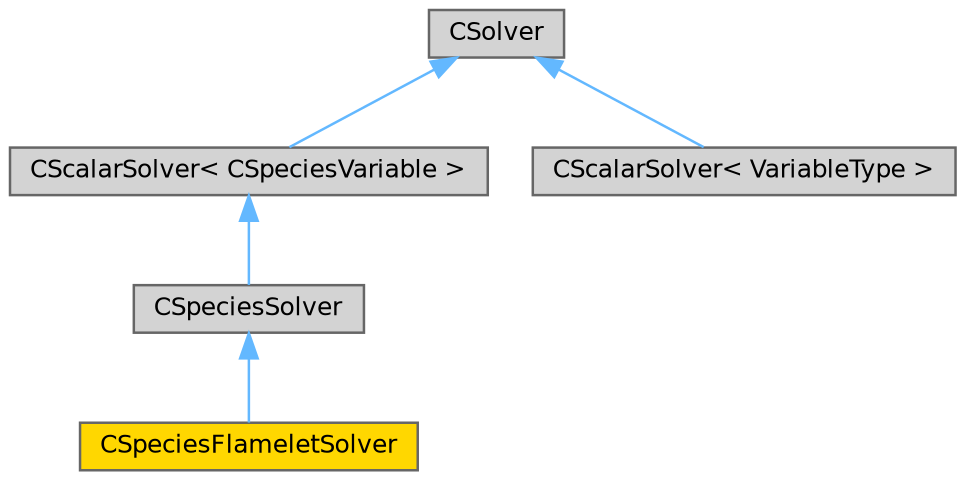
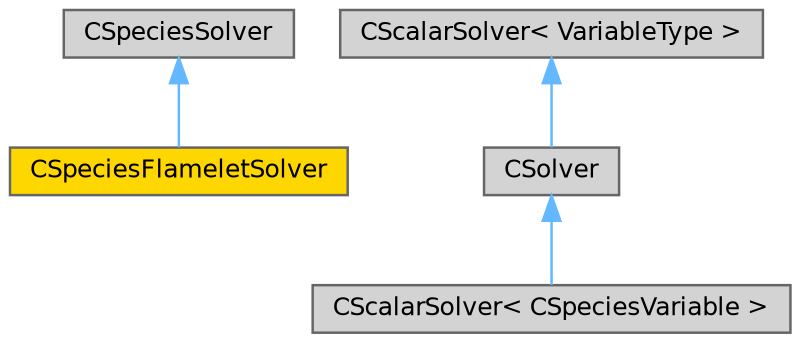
  digraph {
    node [color=gray40 fillcolor=lightgrey fontname=Helvetica fontsize=10 shape=box style=filled]
    edge [color=steelblue1 dir=back fontname=Helvetica fontsize=10 labelfontname=Helvetica labelfontsize=10 style=solid]
    n1 [fillcolor=gold fontcolor=black height=0.2 label=CSpeciesFlameletSolver width=0.4]
    n2 [height=0.2 label=CSpeciesSolver width=0.4]
    n3 [height=0.2 label="CScalarSolver\< CSpeciesVariable \>" width=0.4]
    n4 [height=0.2 label=CSolver width=0.4]
    n5 [height=0.2 label="CScalarSolver\< VariableType \>" width=0.4]
    n2 -> n1
-   n3 -> n2
    n4 -> n3
-   n4 -> n5
+   n5 -> n4
  }
